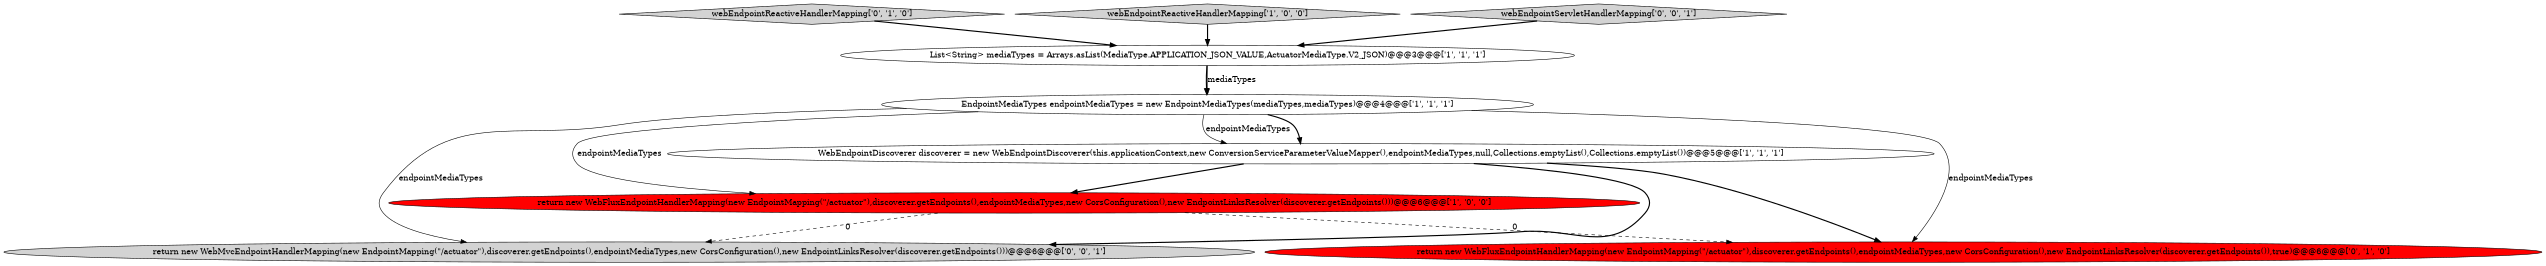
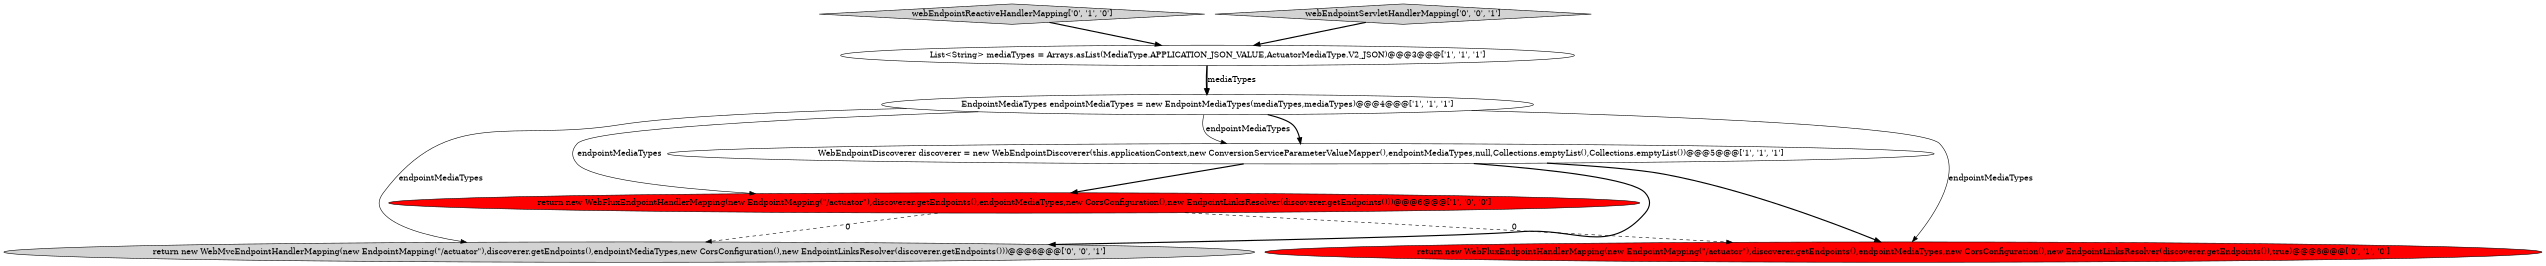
  digraph {
    node [fillcolor=lightgray shape=ellipse style=filled]
    edge [style=bold]
    n1 [fillcolor=white label="EndpointMediaTypes endpointMediaTypes = new EndpointMediaTypes(mediaTypes,mediaTypes)@@@4@@@['1', '1', '1']"]
    n2 [label="return new WebMvcEndpointHandlerMapping(new EndpointMapping(\"/actuator\"),discoverer.getEndpoints(),endpointMediaTypes,new CorsConfiguration(),new EndpointLinksResolver(discoverer.getEndpoints()))@@@6@@@['0', '0', '1']"]
    n3 [fillcolor=red label="return new WebFluxEndpointHandlerMapping(new EndpointMapping(\"/actuator\"),discoverer.getEndpoints(),endpointMediaTypes,new CorsConfiguration(),new EndpointLinksResolver(discoverer.getEndpoints()))@@@6@@@['1', '0', '0']"]
    n4 [fillcolor=white label="WebEndpointDiscoverer discoverer = new WebEndpointDiscoverer(this.applicationContext,new ConversionServiceParameterValueMapper(),endpointMediaTypes,null,Collections.emptyList(),Collections.emptyList())@@@5@@@['1', '1', '1']"]
    n5 [fillcolor=red label="return new WebFluxEndpointHandlerMapping(new EndpointMapping(\"/actuator\"),discoverer.getEndpoints(),endpointMediaTypes,new CorsConfiguration(),new EndpointLinksResolver(discoverer.getEndpoints()),true)@@@6@@@['0', '1', '0']"]
    n6 [label="webEndpointReactiveHandlerMapping['0', '1', '0']" shape=diamond]
    n7 [fillcolor=white label="List<String> mediaTypes = Arrays.asList(MediaType.APPLICATION_JSON_VALUE,ActuatorMediaType.V2_JSON)@@@3@@@['1', '1', '1']"]
-   n8 [label="webEndpointReactiveHandlerMapping['1', '0', '0']" shape=diamond]
    n9 [label="webEndpointServletHandlerMapping['0', '0', '1']" shape=diamond]
    n1 -> n2 [label=endpointMediaTypes style=solid]
    n1 -> n3 [label=endpointMediaTypes style=solid]
    n1 -> n4
    n1 -> n4 [label=endpointMediaTypes style=solid]
    n1 -> n5 [label=endpointMediaTypes style=solid]
    n3 -> n2 [label=0 style=dashed]
    n3 -> n5 [label=0 style=dashed]
    n4 -> n2
    n4 -> n3
    n4 -> n5
    n6 -> n7
    n7 -> n1
    n7 -> n1 [label=mediaTypes style=solid]
-   n8 -> n7
    n9 -> n7
  }
